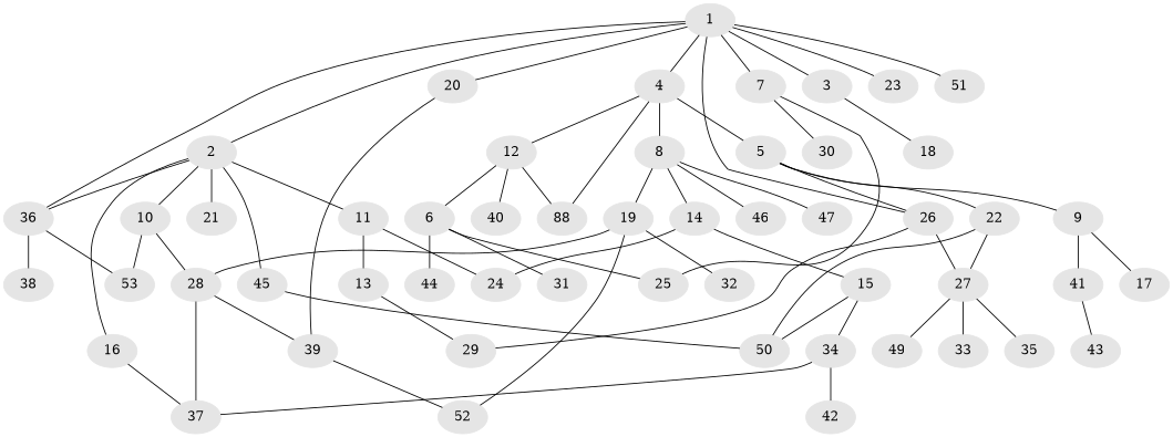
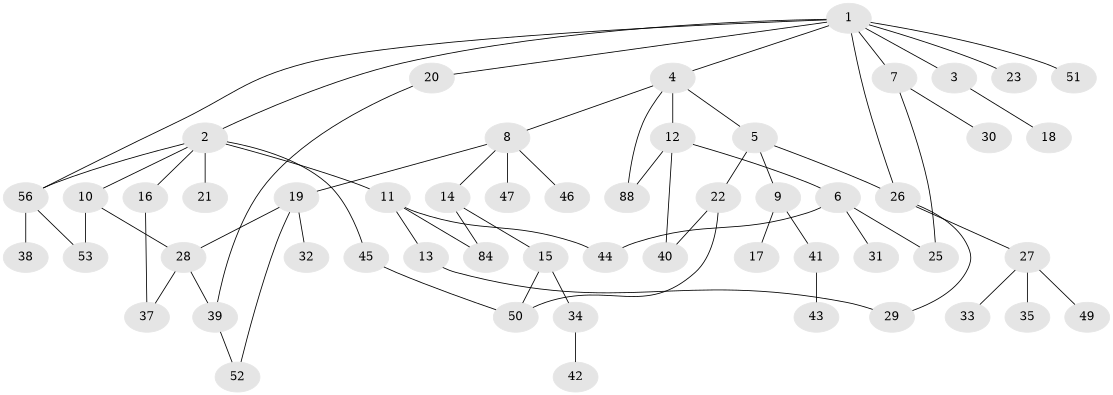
  graph {
    node [color=gray90 style=filled]
    1
    2
    3
    4
    7
    20
    23
    26
-   36
+   36 [label=56]
    51
    10
    11
    16
    21
    45
    18
    5
    8
    12
    n20 [label=88]
    25
    30
    39
    29
    27
    53
    38
    28
    44
    13
-   24
+   24 [label=84]
    37
    50
    9
    22
    6
    31
    47
    14
    19
    46
    40
    17
    41
    15
    32
    52
    43
    34
    42
    33
    35
    49
    1 -- 2
    1 -- 3
    1 -- 4
    1 -- 7
    1 -- 20
    1 -- 23
    1 -- 26
    1 -- 36
    1 -- 51
    2 -- 36
    2 -- 10
    2 -- 11
    2 -- 16
    2 -- 21
    2 -- 45
    3 -- 18
    4 -- 5
    4 -- 8
    4 -- 12
    4 -- n20
    7 -- 25
    7 -- 30
    20 -- 39
    26 -- 29
    26 -- 27
    36 -- 53
    36 -- 38
    10 -- 53
    10 -- 28
+   11 -- 44
    11 -- 13
    11 -- 24
    16 -- 37
    45 -- 50
    5 -- 26
    5 -- 9
    5 -- 22
    8 -- 47
    8 -- 14
    8 -- 19
    8 -- 46
    12 -- n20
    12 -- 6
    12 -- 40
    39 -- 52
    27 -- 33
    27 -- 35
    27 -- 49
    28 -- 39
    28 -- 37
    13 -- 29
    9 -- 17
    9 -- 41
-   22 -- 27
+   22 -- 40
    22 -- 50
    6 -- 25
    6 -- 44
    6 -- 31
    14 -- 24
    14 -- 15
    19 -- 28
    19 -- 32
    19 -- 52
    41 -- 43
    15 -- 50
    15 -- 34
-   34 -- 37
    34 -- 42
  }
